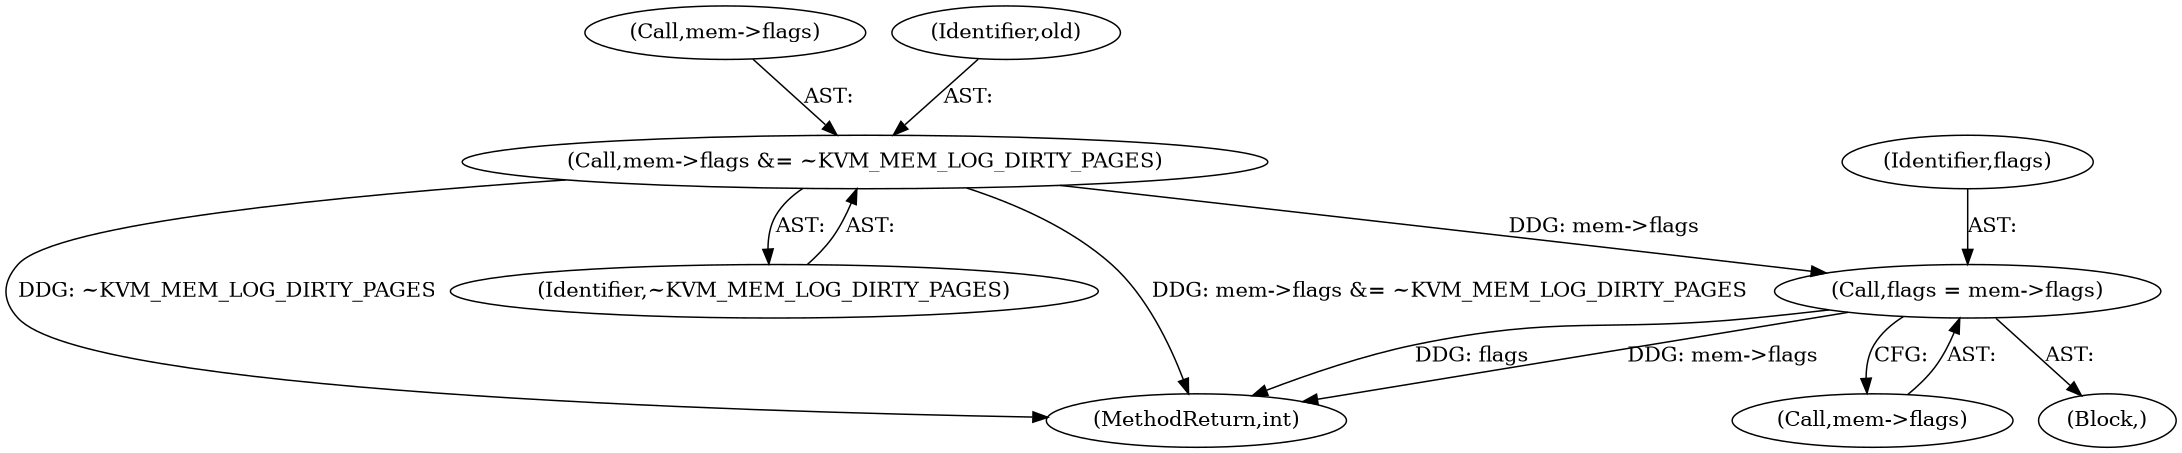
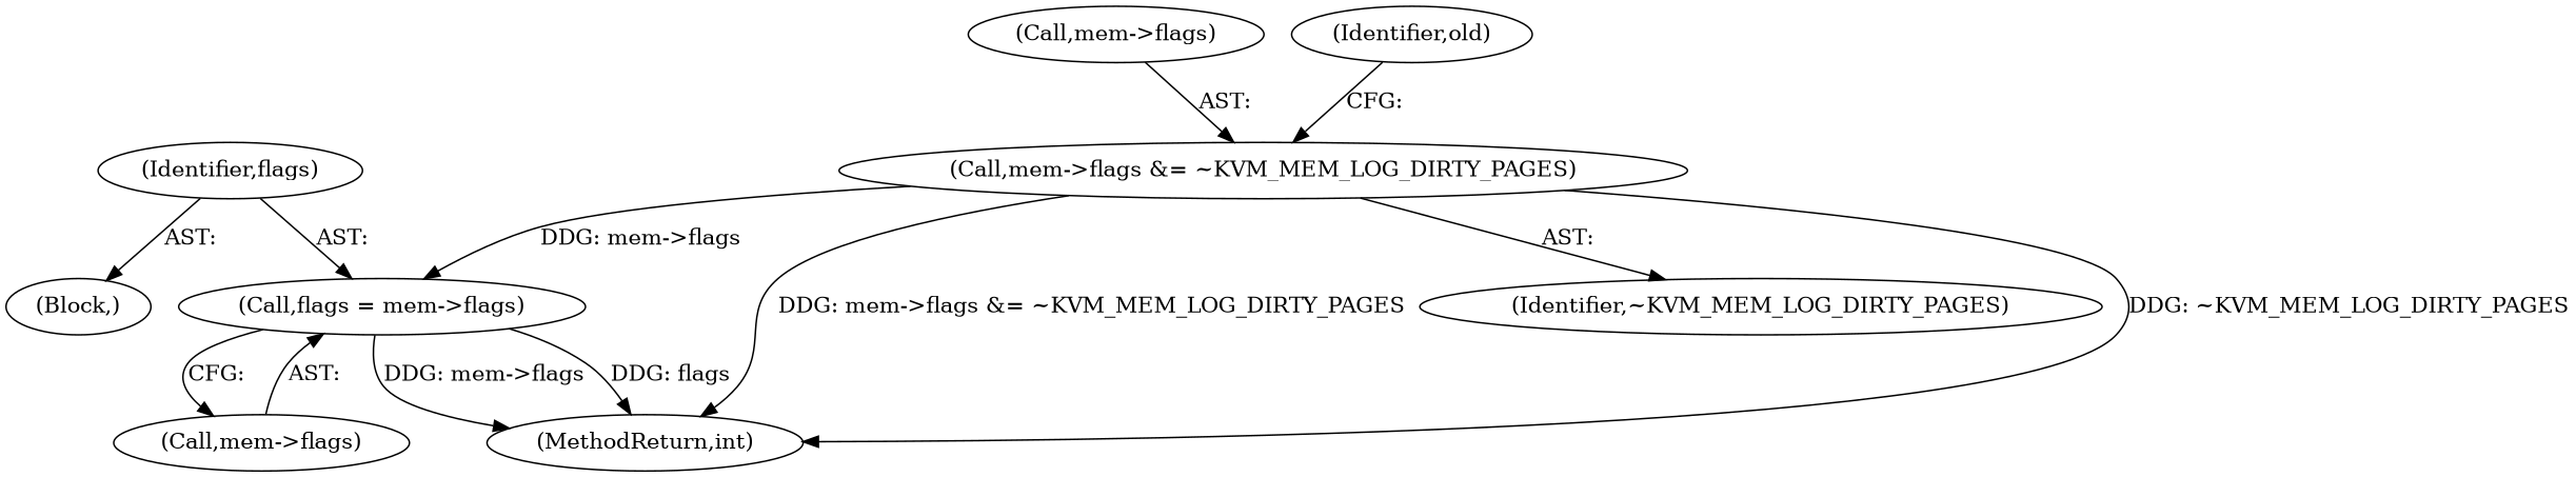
  digraph {
    n1 [label="(Call,mem->flags &= ~KVM_MEM_LOG_DIRTY_PAGES)"]
    n2 [label="(Call,flags = mem->flags)"]
    n3 [label="(MethodReturn,int)"]
    n4 [label="(Identifier,~KVM_MEM_LOG_DIRTY_PAGES)"]
    n5 [label="(Block,)"]
    n6 [label="(Call,mem->flags)"]
    n7 [label="(Call,mem->flags)"]
    n8 [label="(Identifier,old)"]
    n9 [label="(Identifier,flags)"]
    n1 -> n2 [label="DDG: mem->flags"]
    n1 -> n3 [label="DDG: ~KVM_MEM_LOG_DIRTY_PAGES"]
    n1 -> n3 [label="DDG: mem->flags &= ~KVM_MEM_LOG_DIRTY_PAGES"]
    n1 -> n4 [label="AST: "]
    n2 -> n3 [label="DDG: mem->flags"]
    n2 -> n3 [label="DDG: flags"]
-   n2 -> n5 [label="AST: "]
+   n9 -> n5 [label="AST: "]
    n2 -> n6 [label="CFG: "]
-   n4 -> n1 [label="AST: "]
    n6 -> n2 [label="AST: "]
    n7 -> n1 [label="AST: "]
-   n8 -> n1 [label="AST: "]
+   n8 -> n1 [label="CFG: "]
    n9 -> n2 [label="AST: "]
  }
